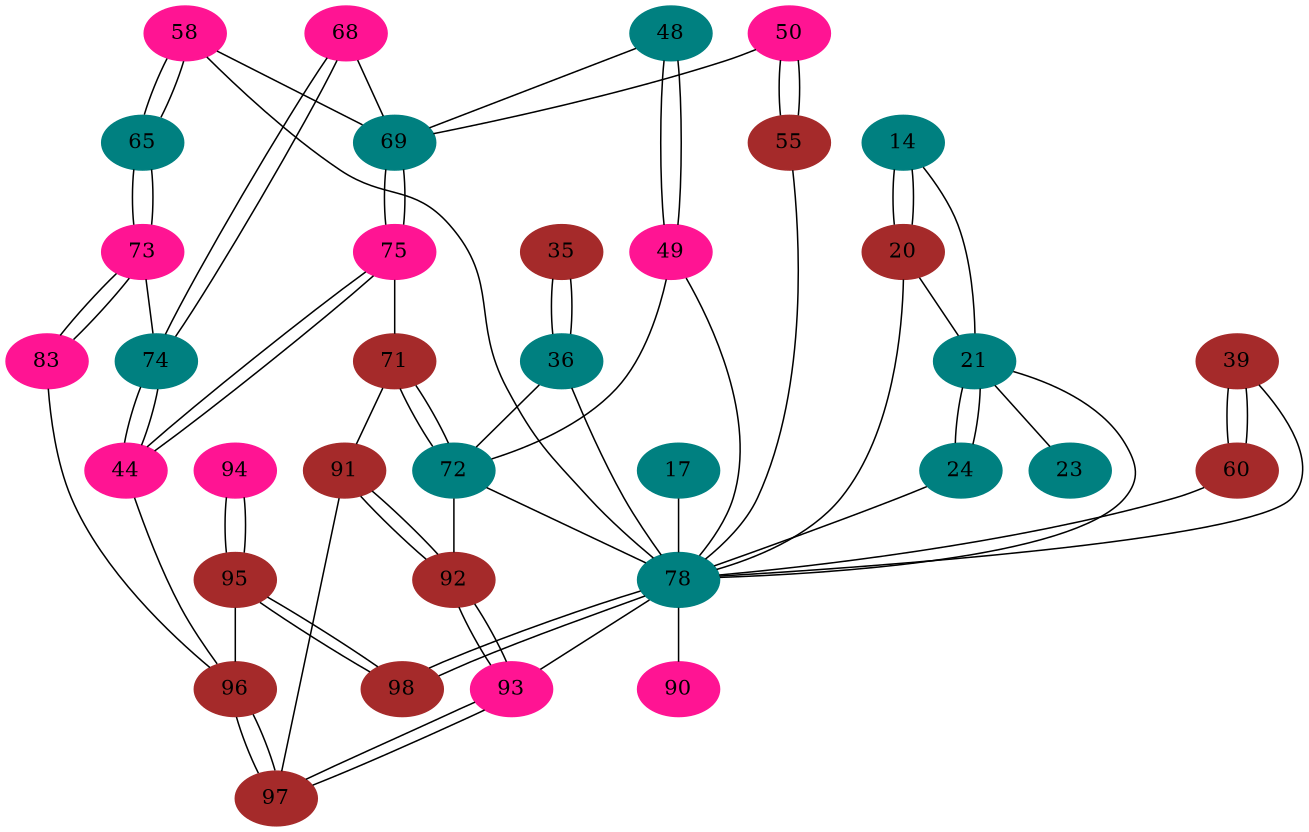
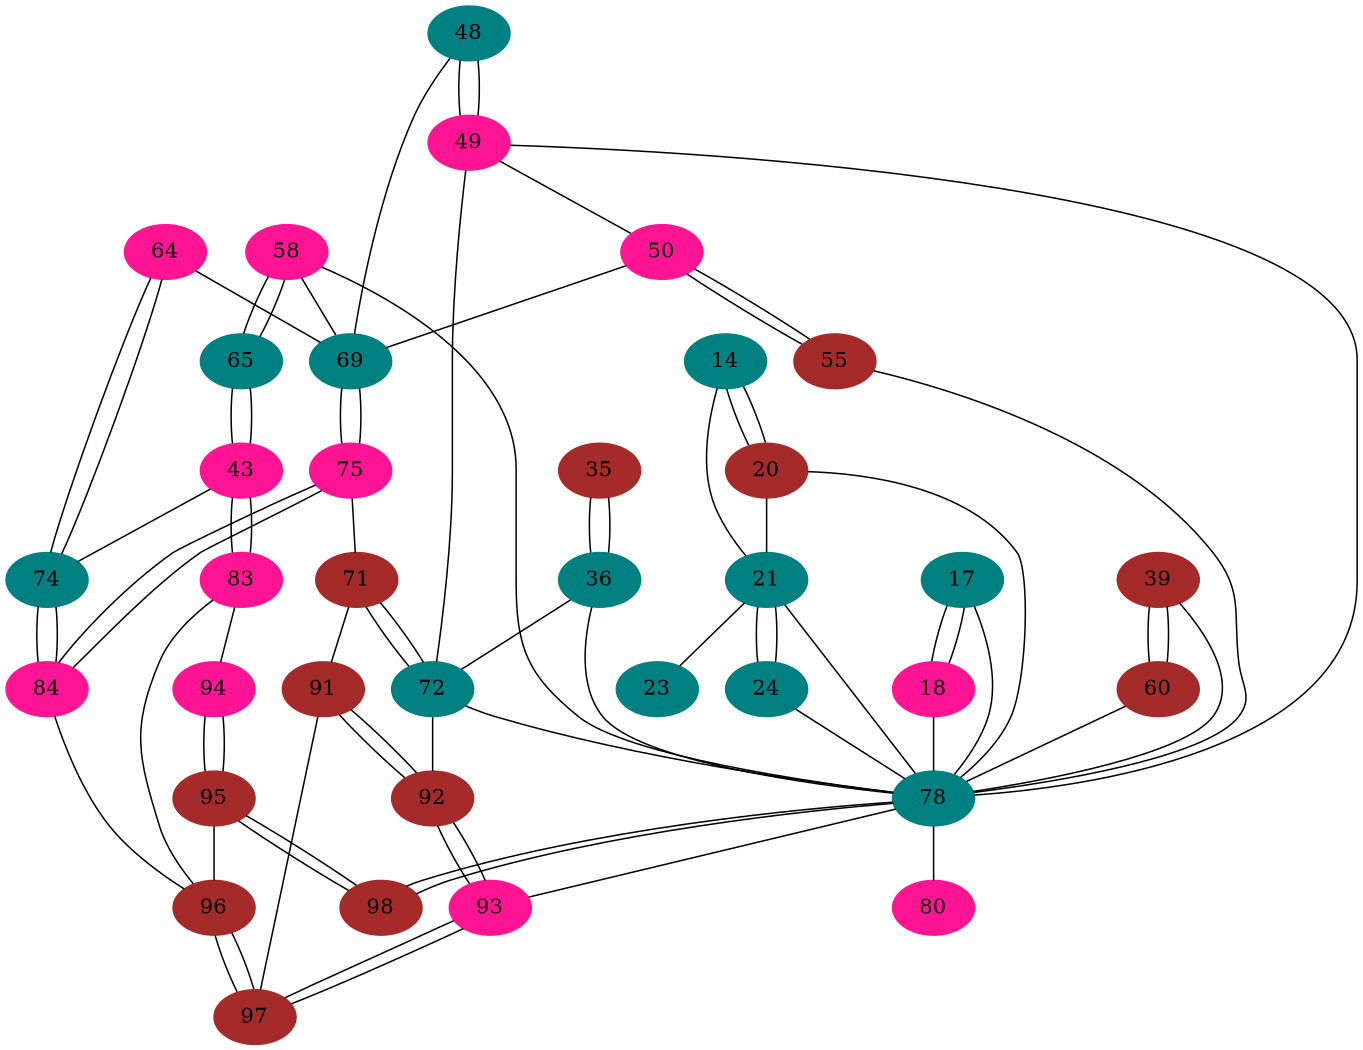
  graph {
    node [color=teal style=filled]
    14 [super="+11"]
    20 [color=brown super="+15"]
    21 [super="+6+16"]
    17 [super="+3+12"]
+   18 [color=deeppink]
    78 [super="+76+77"]
    23 [super="+22"]
    24
-   80 [color=deeppink super="+79" label=90]
+   80 [color=deeppink super="+79"]
    93 [color=deeppink]
    98 [color=brown]
    35 [color=brown super="+28"]
    36 [super="+29"]
    49 [color=deeppink super="+46+45"]
    72 [super="+67"]
    50 [color=deeppink super="+44+43"]
    92 [color=brown super="+87"]
    39 [color=brown super="+38"]
    60 [color=brown]
    48
    69 [super="+59"]
    n22 [color=deeppink label=75]
    55 [color=brown]
    58 [color=deeppink]
    65
-   73 [color=deeppink]
+   73 [color=deeppink label=43]
    94 [color=deeppink super="+82+81"]
    95 [color=brown]
    74
    83 [color=deeppink]
-   68 [color=deeppink]
-   84 [color=deeppink label=44]
+   68 [color=deeppink label=64]
+   84 [color=deeppink]
    71 [color=brown]
    91 [color=brown super="+86"]
    96 [color=brown super="+88+89"]
    97 [color=brown super="+90"]
    14 -- 20 [weight=2]
    14 -- 20
    14 -- 21
    20 -- 21
    20 -- 78
    21 -- 78
    21 -- 23 [weight=2]
    21 -- 24 [weight=2]
    21 -- 24
+   17 -- 18 [weight=2]
+   17 -- 18
    17 -- 78 [weight=3]
+   18 -- 78
    78 -- 80 [weight=2]
    78 -- 93
    78 -- 98 [weight=2]
    78 -- 98
    24 -- 78
    93 -- 97
    93 -- 97
    35 -- 36 [weight=2]
    35 -- 36
    36 -- 78
    36 -- 72
    49 -- 78
    49 -- 72 [weight=2]
+   49 -- 50 [weight=2]
    72 -- 78
    72 -- 92 [weight=2]
    50 -- 69
    50 -- 55 [weight=2]
    50 -- 55
    92 -- 93
    92 -- 93
    39 -- 78 [weight=2]
    39 -- 60 [weight=2]
    39 -- 60
    60 -- 78
    48 -- 49 [weight=2]
    48 -- 49
    48 -- 69
    69 -- n22
    69 -- n22
    n22 -- 84
    n22 -- 84
    n22 -- 71
    55 -- 78
    58 -- 78
    58 -- 69
    58 -- 65
    58 -- 65
    65 -- 73
    65 -- 73
    73 -- 74
    73 -- 83
    73 -- 83
    94 -- 95
    94 -- 95
    95 -- 98
    95 -- 98
    95 -- 96
    74 -- 84
    74 -- 84
+   83 -- 94
    83 -- 96
    68 -- 69 [weight=2]
    68 -- 74
    68 -- 74
    84 -- 96
    71 -- 72
    71 -- 72
    71 -- 91
    91 -- 92 [weight=2]
    91 -- 92
    91 -- 97
    96 -- 97 [weight=2]
    96 -- 97
  }
